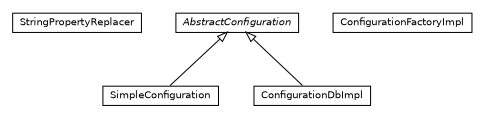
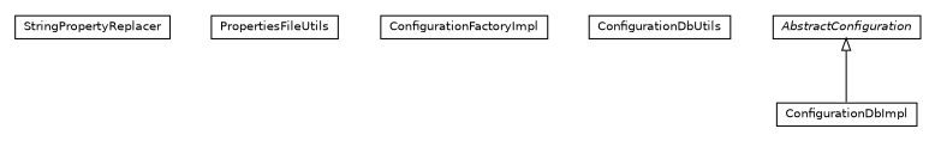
  digraph {
    nodesep=0.25
    ranksep=0.5
    node [fontcolor=black fontname=Helvetica fontsize=10.0 shape=plaintext]
    edge [arrowtail=empty dir=back fontname=Helvetica fontsize=10 headport=p labelfontname=Helvetica labelfontsize=10 tailport=p]
    n1 [label=<<table title="org.dayatang.configuration.impl.StringPropertyReplacer" border="0" cellborder="1" cellspacing="0" cellpadding="2" port="p" href="./StringPropertyReplacer.html"> 		<tr><td><table border="0" cellspacing="0" cellpadding="1"> <tr><td align="center" balign="center"> StringPropertyReplacer </td></tr> 		</table></td></tr> 		</table>>]
-   n2 [label=<<table title="org.dayatang.configuration.impl.SimpleConfiguration" border="0" cellborder="1" cellspacing="0" cellpadding="2" port="p" href="./SimpleConfiguration.html"> 		<tr><td><table border="0" cellspacing="0" cellpadding="1"> <tr><td align="center" balign="center"> SimpleConfiguration </td></tr> 		</table></td></tr> 		</table>>]
+   n3 [label=<<table title="org.dayatang.configuration.impl.PropertiesFileUtils" border="0" cellborder="1" cellspacing="0" cellpadding="2" port="p" href="./PropertiesFileUtils.html"> 		<tr><td><table border="0" cellspacing="0" cellpadding="1"> <tr><td align="center" balign="center"> PropertiesFileUtils </td></tr> 		</table></td></tr> 		</table>>]
    n4 [label=<<table title="org.dayatang.configuration.impl.ConfigurationFactoryImpl" border="0" cellborder="1" cellspacing="0" cellpadding="2" port="p" href="./ConfigurationFactoryImpl.html"> 		<tr><td><table border="0" cellspacing="0" cellpadding="1"> <tr><td align="center" balign="center"> ConfigurationFactoryImpl </td></tr> 		</table></td></tr> 		</table>>]
+   n5 [label=<<table title="org.dayatang.configuration.impl.ConfigurationDbUtils" border="0" cellborder="1" cellspacing="0" cellpadding="2" port="p" href="./ConfigurationDbUtils.html"> 		<tr><td><table border="0" cellspacing="0" cellpadding="1"> <tr><td align="center" balign="center"> ConfigurationDbUtils </td></tr> 		</table></td></tr> 		</table>>]
    n6 [label=<<table title="org.dayatang.configuration.impl.ConfigurationDbImpl" border="0" cellborder="1" cellspacing="0" cellpadding="2" port="p" href="./ConfigurationDbImpl.html"> 		<tr><td><table border="0" cellspacing="0" cellpadding="1"> <tr><td align="center" balign="center"> ConfigurationDbImpl </td></tr> 		</table></td></tr> 		</table>>]
    n7 [label=<<table title="org.dayatang.configuration.impl.AbstractConfiguration" border="0" cellborder="1" cellspacing="0" cellpadding="2" port="p" href="./AbstractConfiguration.html"> 		<tr><td><table border="0" cellspacing="0" cellpadding="1"> <tr><td align="center" balign="center"><font face="Helvetica-Oblique"> AbstractConfiguration </font></td></tr> 		</table></td></tr> 		</table>>]
-   n7 -> n2
    n7 -> n6
  }
